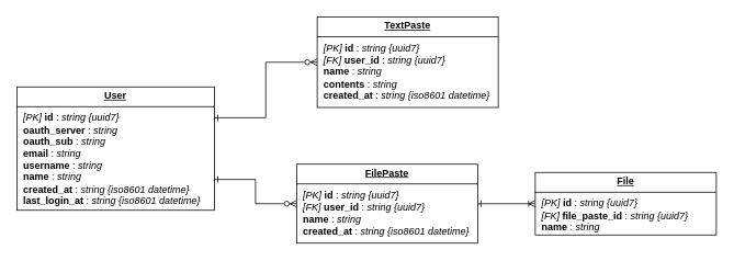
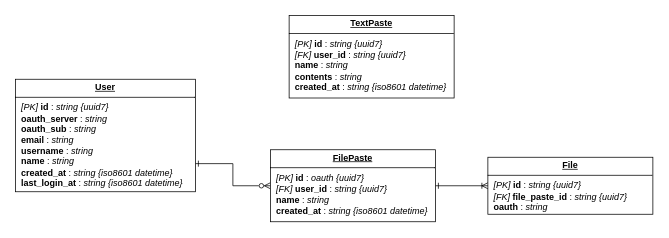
  <mxCell id="0" />
  <mxCell id="1" parent="0" />
  <mxCell id="2" style="edgeStyle=orthogonalEdgeStyle;rounded=0;orthogonalLoop=1;jettySize=auto;html=1;exitX=1;exitY=0.75;exitDx=0;exitDy=0;entryX=0;entryY=0.5;entryDx=0;entryDy=0;startArrow=ERone;startFill=0;endArrow=ERzeroToMany;endFill=0;" edge="1" parent="1" source="3" target="6"><mxGeometry relative="1" as="geometry" /></mxCell>
  <mxCell id="3" value="&lt;p style=&quot;margin:0px;margin-top:4px;text-align:center;text-decoration:underline;&quot;&gt;&lt;b&gt;User&lt;/b&gt;&lt;/p&gt;&lt;hr size=&quot;1&quot; style=&quot;border-style:solid;&quot;&gt;&lt;p style=&quot;margin:0px;margin-left:8px;&quot;&gt;&lt;i&gt;[PK]&lt;/i&gt;&amp;nbsp;&lt;b&gt;id&lt;/b&gt;&amp;nbsp;:&amp;nbsp;&lt;i&gt;string {uuid7}&lt;br&gt;&lt;/i&gt;&lt;b&gt;oauth_server&lt;/b&gt;&amp;nbsp;:&amp;nbsp;&lt;i&gt;string&lt;/i&gt;&lt;br&gt;&lt;b&gt;oauth_sub&lt;/b&gt;&amp;nbsp;:&amp;nbsp;&lt;i&gt;string&lt;br&gt;&lt;/i&gt;&lt;b&gt;email&lt;/b&gt;&amp;nbsp;:&amp;nbsp;&lt;i&gt;string&lt;br&gt;&lt;/i&gt;&lt;b&gt;username&lt;/b&gt;&amp;nbsp;:&amp;nbsp;&lt;i&gt;string&lt;br&gt;&lt;/i&gt;&lt;b&gt;name&lt;/b&gt;&amp;nbsp;:&amp;nbsp;&lt;i&gt;string&lt;br&gt;&lt;/i&gt;&lt;b&gt;created_at&lt;/b&gt;&amp;nbsp;: &lt;i&gt;string {iso8601 datetime}&lt;br&gt;&lt;/i&gt;&lt;b&gt;last_login_at&lt;/b&gt;&amp;nbsp;: &lt;i&gt;string {&lt;/i&gt;&lt;i&gt;iso8601 datetime}&lt;/i&gt;&lt;br&gt;&lt;/p&gt;" style="verticalAlign=top;align=left;overflow=fill;html=1;whiteSpace=wrap;" vertex="1" parent="1"><mxGeometry x="20" y="105" width="240" height="150" as="geometry" /></mxCell>
  <mxCell id="4" value="&lt;p style=&quot;margin:0px;margin-top:4px;text-align:center;text-decoration:underline;&quot;&gt;&lt;b&gt;TextPaste&lt;/b&gt;&lt;/p&gt;&lt;hr size=&quot;1&quot; style=&quot;border-style:solid;&quot;&gt;&lt;p style=&quot;margin:0px;margin-left:8px;&quot;&gt;&lt;i&gt;[PK]&lt;/i&gt;&amp;nbsp;&lt;b&gt;id&lt;/b&gt;&amp;nbsp;:&amp;nbsp;&lt;i&gt;string {uuid7}&lt;br&gt;&lt;/i&gt;&lt;i&gt;[FK]&amp;nbsp;&lt;/i&gt;&lt;b&gt;user_id&lt;/b&gt;&amp;nbsp;:&amp;nbsp;&lt;i&gt;string {uuid7}&lt;br&gt;&lt;/i&gt;&lt;b&gt;name&lt;/b&gt;&amp;nbsp;:&amp;nbsp;&lt;i&gt;string&lt;/i&gt;&lt;br&gt;&lt;b&gt;contents&lt;/b&gt;&amp;nbsp;:&amp;nbsp;&lt;i&gt;string&lt;/i&gt;&lt;br&gt;&lt;b&gt;created_at&lt;/b&gt;&amp;nbsp;: &lt;i&gt;string {iso8601 datetime}&lt;/i&gt;&lt;br&gt;&lt;/p&gt;" style="verticalAlign=top;align=left;overflow=fill;html=1;whiteSpace=wrap;" vertex="1" parent="1"><mxGeometry x="385" y="20" width="220" height="110" as="geometry" /></mxCell>
  <mxCell id="5" style="edgeStyle=orthogonalEdgeStyle;rounded=0;orthogonalLoop=1;jettySize=auto;html=1;exitX=1;exitY=0.5;exitDx=0;exitDy=0;entryX=0;entryY=0.5;entryDx=0;entryDy=0;startArrow=ERone;startFill=0;endArrow=ERoneToMany;endFill=0;" edge="1" parent="1" source="6" target="7"><mxGeometry relative="1" as="geometry" /></mxCell>
- <mxCell id="6" value="&lt;p style=&quot;margin:0px;margin-top:4px;text-align:center;text-decoration:underline;&quot;&gt;&lt;b&gt;FilePaste&lt;/b&gt;&lt;/p&gt;&lt;hr size=&quot;1&quot; style=&quot;border-style:solid;&quot;&gt;&lt;p style=&quot;margin:0px;margin-left:8px;&quot;&gt;&lt;i&gt;[PK]&lt;/i&gt;&amp;nbsp;&lt;b&gt;id&lt;/b&gt;&amp;nbsp;:&amp;nbsp;&lt;i&gt;string {uuid7}&lt;br&gt;&lt;/i&gt;&lt;i&gt;[FK]&amp;nbsp;&lt;/i&gt;&lt;b&gt;user_id&lt;/b&gt;&amp;nbsp;:&amp;nbsp;&lt;i&gt;string {uuid7}&lt;br&gt;&lt;/i&gt;&lt;b&gt;name&lt;/b&gt;&amp;nbsp;:&amp;nbsp;&lt;i&gt;string&lt;/i&gt;&lt;br&gt;&lt;b&gt;created_at&lt;/b&gt;&amp;nbsp;: &lt;i&gt;string {iso8601 datetime}&lt;/i&gt;&lt;br&gt;&lt;/p&gt;" style="verticalAlign=top;align=left;overflow=fill;html=1;whiteSpace=wrap;" vertex="1" parent="1"><mxGeometry x="360" y="199" width="220" height="96" as="geometry" /></mxCell>
- <mxCell id="7" value="&lt;p style=&quot;margin:0px;margin-top:4px;text-align:center;text-decoration:underline;&quot;&gt;&lt;b&gt;File&lt;/b&gt;&lt;/p&gt;&lt;hr size=&quot;1&quot; style=&quot;border-style:solid;&quot;&gt;&lt;p style=&quot;margin:0px;margin-left:8px;&quot;&gt;&lt;i&gt;[PK]&lt;/i&gt;&amp;nbsp;&lt;b&gt;id&lt;/b&gt;&amp;nbsp;:&amp;nbsp;&lt;i&gt;string {uuid7}&lt;br&gt;&lt;/i&gt;&lt;i&gt;[FK]&amp;nbsp;&lt;/i&gt;&lt;b&gt;file_paste_id&lt;/b&gt;&amp;nbsp;:&amp;nbsp;&lt;i&gt;string {uuid7}&lt;br&gt;&lt;/i&gt;&lt;b&gt;name&lt;/b&gt;&amp;nbsp;:&amp;nbsp;&lt;i&gt;string&lt;/i&gt;&lt;br&gt;&lt;/p&gt;" style="verticalAlign=top;align=left;overflow=fill;html=1;whiteSpace=wrap;" vertex="1" parent="1"><mxGeometry x="650" y="209" width="220" height="76" as="geometry" /></mxCell>
- <mxCell id="8" style="edgeStyle=orthogonalEdgeStyle;rounded=0;orthogonalLoop=1;jettySize=auto;html=1;exitX=1;exitY=0.25;exitDx=0;exitDy=0;entryX=0;entryY=0.5;entryDx=0;entryDy=0;startArrow=ERone;startFill=0;endArrow=ERzeroToMany;endFill=0;" edge="1" parent="1" source="3" target="4"><mxGeometry relative="1" as="geometry"><mxPoint x="270" y="228" as="sourcePoint" /><mxPoint x="370" y="257" as="targetPoint" /></mxGeometry></mxCell>
+ <mxCell id="6" value="&lt;p style=&quot;margin:0px;margin-top:4px;text-align:center;text-decoration:underline;&quot;&gt;&lt;b&gt;FilePaste&lt;/b&gt;&lt;/p&gt;&lt;hr size=&quot;1&quot; style=&quot;border-style:solid;&quot;&gt;&lt;p style=&quot;margin:0px;margin-left:8px;&quot;&gt;&lt;i&gt;[PK]&lt;/i&gt;&amp;nbsp;&lt;b&gt;id&lt;/b&gt;&amp;nbsp;:&amp;nbsp;&lt;i&gt;oauth {uuid7}&lt;br&gt;&lt;/i&gt;&lt;i&gt;[FK]&amp;nbsp;&lt;/i&gt;&lt;b&gt;user_id&lt;/b&gt;&amp;nbsp;:&amp;nbsp;&lt;i&gt;string {uuid7}&lt;br&gt;&lt;/i&gt;&lt;b&gt;name&lt;/b&gt;&amp;nbsp;:&amp;nbsp;&lt;i&gt;string&lt;/i&gt;&lt;br&gt;&lt;b&gt;created_at&lt;/b&gt;&amp;nbsp;: &lt;i&gt;string {iso8601 datetime}&lt;/i&gt;&lt;br&gt;&lt;/p&gt;" style="verticalAlign=top;align=left;overflow=fill;html=1;whiteSpace=wrap;" vertex="1" parent="1"><mxGeometry x="360" y="199" width="220" height="96" as="geometry" /></mxCell>
+ <mxCell id="7" value="&lt;p style=&quot;margin:0px;margin-top:4px;text-align:center;text-decoration:underline;&quot;&gt;&lt;b&gt;File&lt;/b&gt;&lt;/p&gt;&lt;hr size=&quot;1&quot; style=&quot;border-style:solid;&quot;&gt;&lt;p style=&quot;margin:0px;margin-left:8px;&quot;&gt;&lt;i&gt;[PK]&lt;/i&gt;&amp;nbsp;&lt;b&gt;id&lt;/b&gt;&amp;nbsp;:&amp;nbsp;&lt;i&gt;string {uuid7}&lt;br&gt;&lt;/i&gt;&lt;i&gt;[FK]&amp;nbsp;&lt;/i&gt;&lt;b&gt;file_paste_id&lt;/b&gt;&amp;nbsp;:&amp;nbsp;&lt;i&gt;string {uuid7}&lt;br&gt;&lt;/i&gt;&lt;b&gt;oauth&lt;/b&gt;&amp;nbsp;:&amp;nbsp;&lt;i&gt;string&lt;/i&gt;&lt;br&gt;&lt;/p&gt;" style="verticalAlign=top;align=left;overflow=fill;html=1;whiteSpace=wrap;" vertex="1" parent="1"><mxGeometry x="650" y="209" width="220" height="76" as="geometry" /></mxCell>
